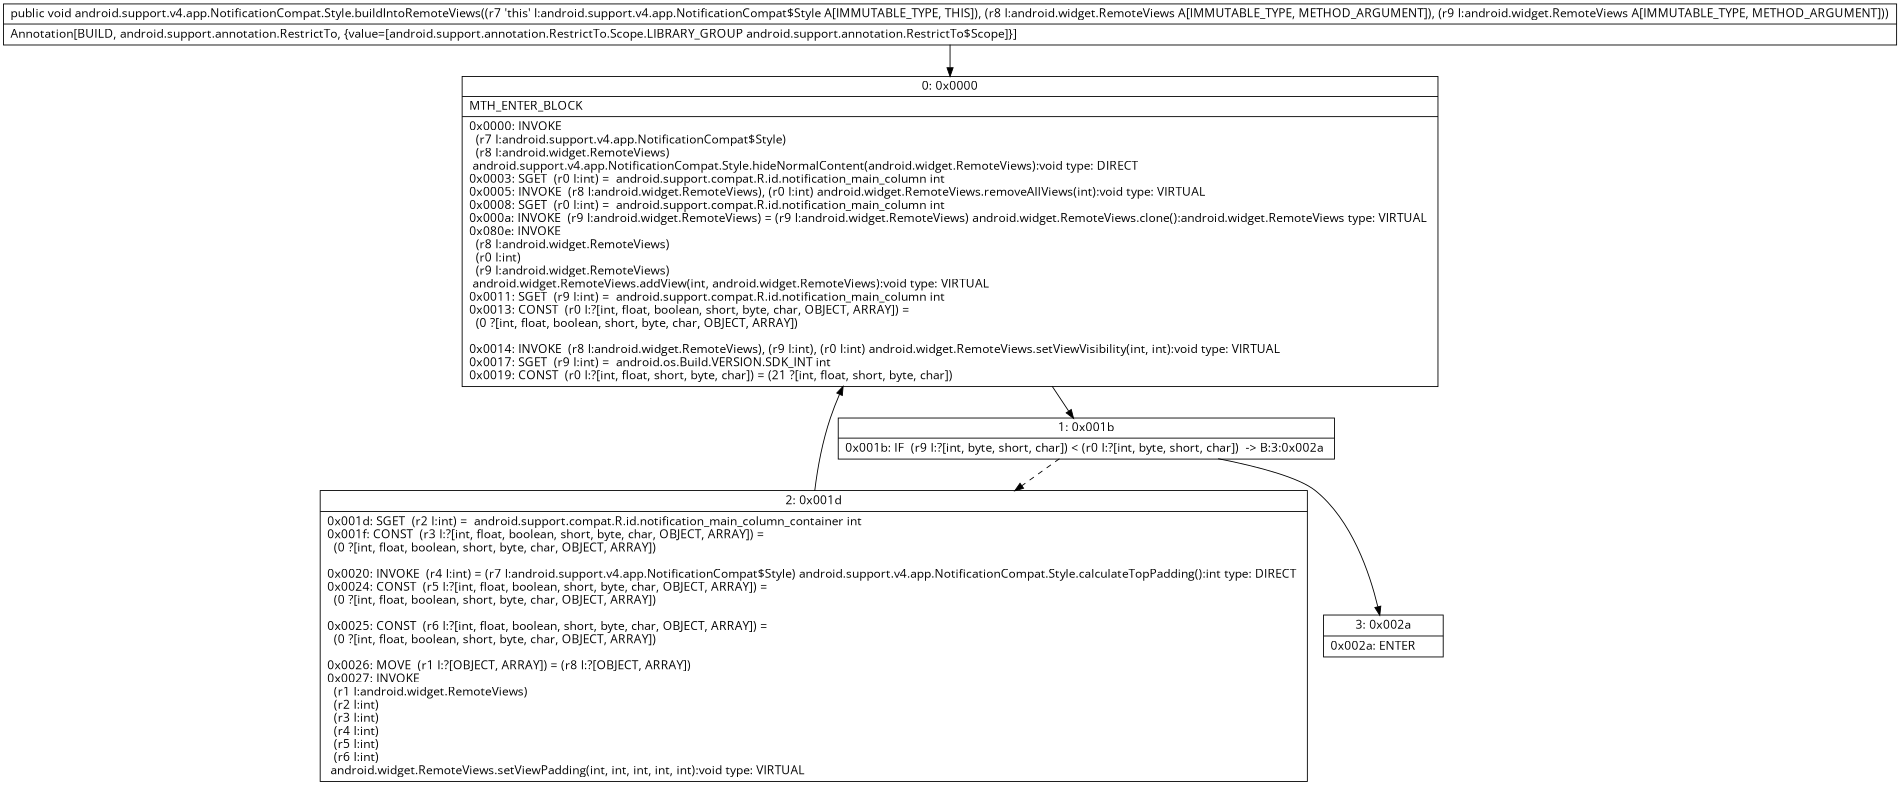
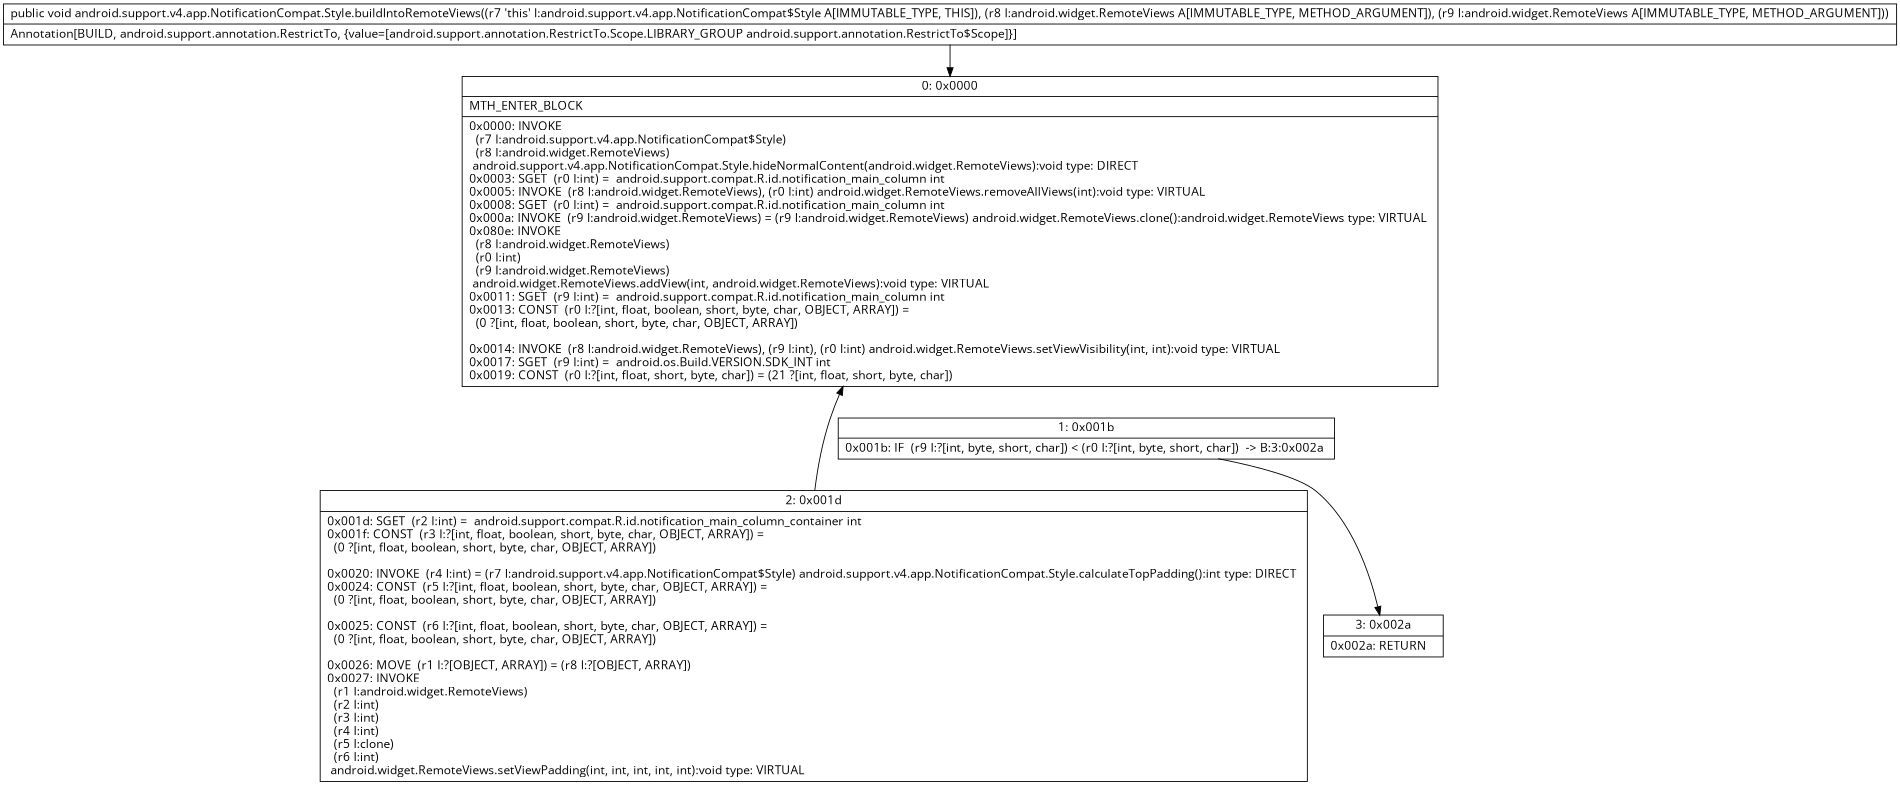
  digraph {
    fontname="Open Sans"
    node [fontname="Open Sans" shape=record]
    edge [fontname="Open Sans"]
    n1 [label="{0\:\ 0x0000|MTH_ENTER_BLOCK\l|0x0000: INVOKE  \l  (r7 I:android.support.v4.app.NotificationCompat$Style)\l  (r8 I:android.widget.RemoteViews)\l android.support.v4.app.NotificationCompat.Style.hideNormalContent(android.widget.RemoteViews):void type: DIRECT \l0x0003: SGET  (r0 I:int) =  android.support.compat.R.id.notification_main_column int \l0x0005: INVOKE  (r8 I:android.widget.RemoteViews), (r0 I:int) android.widget.RemoteViews.removeAllViews(int):void type: VIRTUAL \l0x0008: SGET  (r0 I:int) =  android.support.compat.R.id.notification_main_column int \l0x000a: INVOKE  (r9 I:android.widget.RemoteViews) = (r9 I:android.widget.RemoteViews) android.widget.RemoteViews.clone():android.widget.RemoteViews type: VIRTUAL \l0x080e: INVOKE  \l  (r8 I:android.widget.RemoteViews)\l  (r0 I:int)\l  (r9 I:android.widget.RemoteViews)\l android.widget.RemoteViews.addView(int, android.widget.RemoteViews):void type: VIRTUAL \l0x0011: SGET  (r9 I:int) =  android.support.compat.R.id.notification_main_column int \l0x0013: CONST  (r0 I:?[int, float, boolean, short, byte, char, OBJECT, ARRAY]) = \l  (0 ?[int, float, boolean, short, byte, char, OBJECT, ARRAY])\l \l0x0014: INVOKE  (r8 I:android.widget.RemoteViews), (r9 I:int), (r0 I:int) android.widget.RemoteViews.setViewVisibility(int, int):void type: VIRTUAL \l0x0017: SGET  (r9 I:int) =  android.os.Build.VERSION.SDK_INT int \l0x0019: CONST  (r0 I:?[int, float, short, byte, char]) = (21 ?[int, float, short, byte, char]) \l}"]
    n2 [label="{1\:\ 0x001b|0x001b: IF  (r9 I:?[int, byte, short, char]) \< (r0 I:?[int, byte, short, char])  \-\> B:3:0x002a \l}"]
-   n3 [label="{2\:\ 0x001d|0x001d: SGET  (r2 I:int) =  android.support.compat.R.id.notification_main_column_container int \l0x001f: CONST  (r3 I:?[int, float, boolean, short, byte, char, OBJECT, ARRAY]) = \l  (0 ?[int, float, boolean, short, byte, char, OBJECT, ARRAY])\l \l0x0020: INVOKE  (r4 I:int) = (r7 I:android.support.v4.app.NotificationCompat$Style) android.support.v4.app.NotificationCompat.Style.calculateTopPadding():int type: DIRECT \l0x0024: CONST  (r5 I:?[int, float, boolean, short, byte, char, OBJECT, ARRAY]) = \l  (0 ?[int, float, boolean, short, byte, char, OBJECT, ARRAY])\l \l0x0025: CONST  (r6 I:?[int, float, boolean, short, byte, char, OBJECT, ARRAY]) = \l  (0 ?[int, float, boolean, short, byte, char, OBJECT, ARRAY])\l \l0x0026: MOVE  (r1 I:?[OBJECT, ARRAY]) = (r8 I:?[OBJECT, ARRAY]) \l0x0027: INVOKE  \l  (r1 I:android.widget.RemoteViews)\l  (r2 I:int)\l  (r3 I:int)\l  (r4 I:int)\l  (r5 I:int)\l  (r6 I:int)\l android.widget.RemoteViews.setViewPadding(int, int, int, int, int):void type: VIRTUAL \l}"]
-   n4 [label="{3\:\ 0x002a|0x002a: ENTER   \l}"]
+   n3 [label="{2\:\ 0x001d|0x001d: SGET  (r2 I:int) =  android.support.compat.R.id.notification_main_column_container int \l0x001f: CONST  (r3 I:?[int, float, boolean, short, byte, char, OBJECT, ARRAY]) = \l  (0 ?[int, float, boolean, short, byte, char, OBJECT, ARRAY])\l \l0x0020: INVOKE  (r4 I:int) = (r7 I:android.support.v4.app.NotificationCompat$Style) android.support.v4.app.NotificationCompat.Style.calculateTopPadding():int type: DIRECT \l0x0024: CONST  (r5 I:?[int, float, boolean, short, byte, char, OBJECT, ARRAY]) = \l  (0 ?[int, float, boolean, short, byte, char, OBJECT, ARRAY])\l \l0x0025: CONST  (r6 I:?[int, float, boolean, short, byte, char, OBJECT, ARRAY]) = \l  (0 ?[int, float, boolean, short, byte, char, OBJECT, ARRAY])\l \l0x0026: MOVE  (r1 I:?[OBJECT, ARRAY]) = (r8 I:?[OBJECT, ARRAY]) \l0x0027: INVOKE  \l  (r1 I:android.widget.RemoteViews)\l  (r2 I:int)\l  (r3 I:int)\l  (r4 I:int)\l  (r5 I:clone)\l  (r6 I:int)\l android.widget.RemoteViews.setViewPadding(int, int, int, int, int):void type: VIRTUAL \l}"]
+   n4 [label="{3\:\ 0x002a|0x002a: RETURN   \l}"]
    n5 [label="{public void android.support.v4.app.NotificationCompat.Style.buildIntoRemoteViews((r7 'this' I:android.support.v4.app.NotificationCompat$Style A[IMMUTABLE_TYPE, THIS]), (r8 I:android.widget.RemoteViews A[IMMUTABLE_TYPE, METHOD_ARGUMENT]), (r9 I:android.widget.RemoteViews A[IMMUTABLE_TYPE, METHOD_ARGUMENT]))  | Annotation[BUILD, android.support.annotation.RestrictTo, \{value=[android.support.annotation.RestrictTo.Scope.LIBRARY_GROUP android.support.annotation.RestrictTo$Scope]\}]\l}"]
-   n1 -> n2
-   n2 -> n3 [style=dashed]
    n2 -> n4
    n3 -> n1
    n5 -> n1
  }
